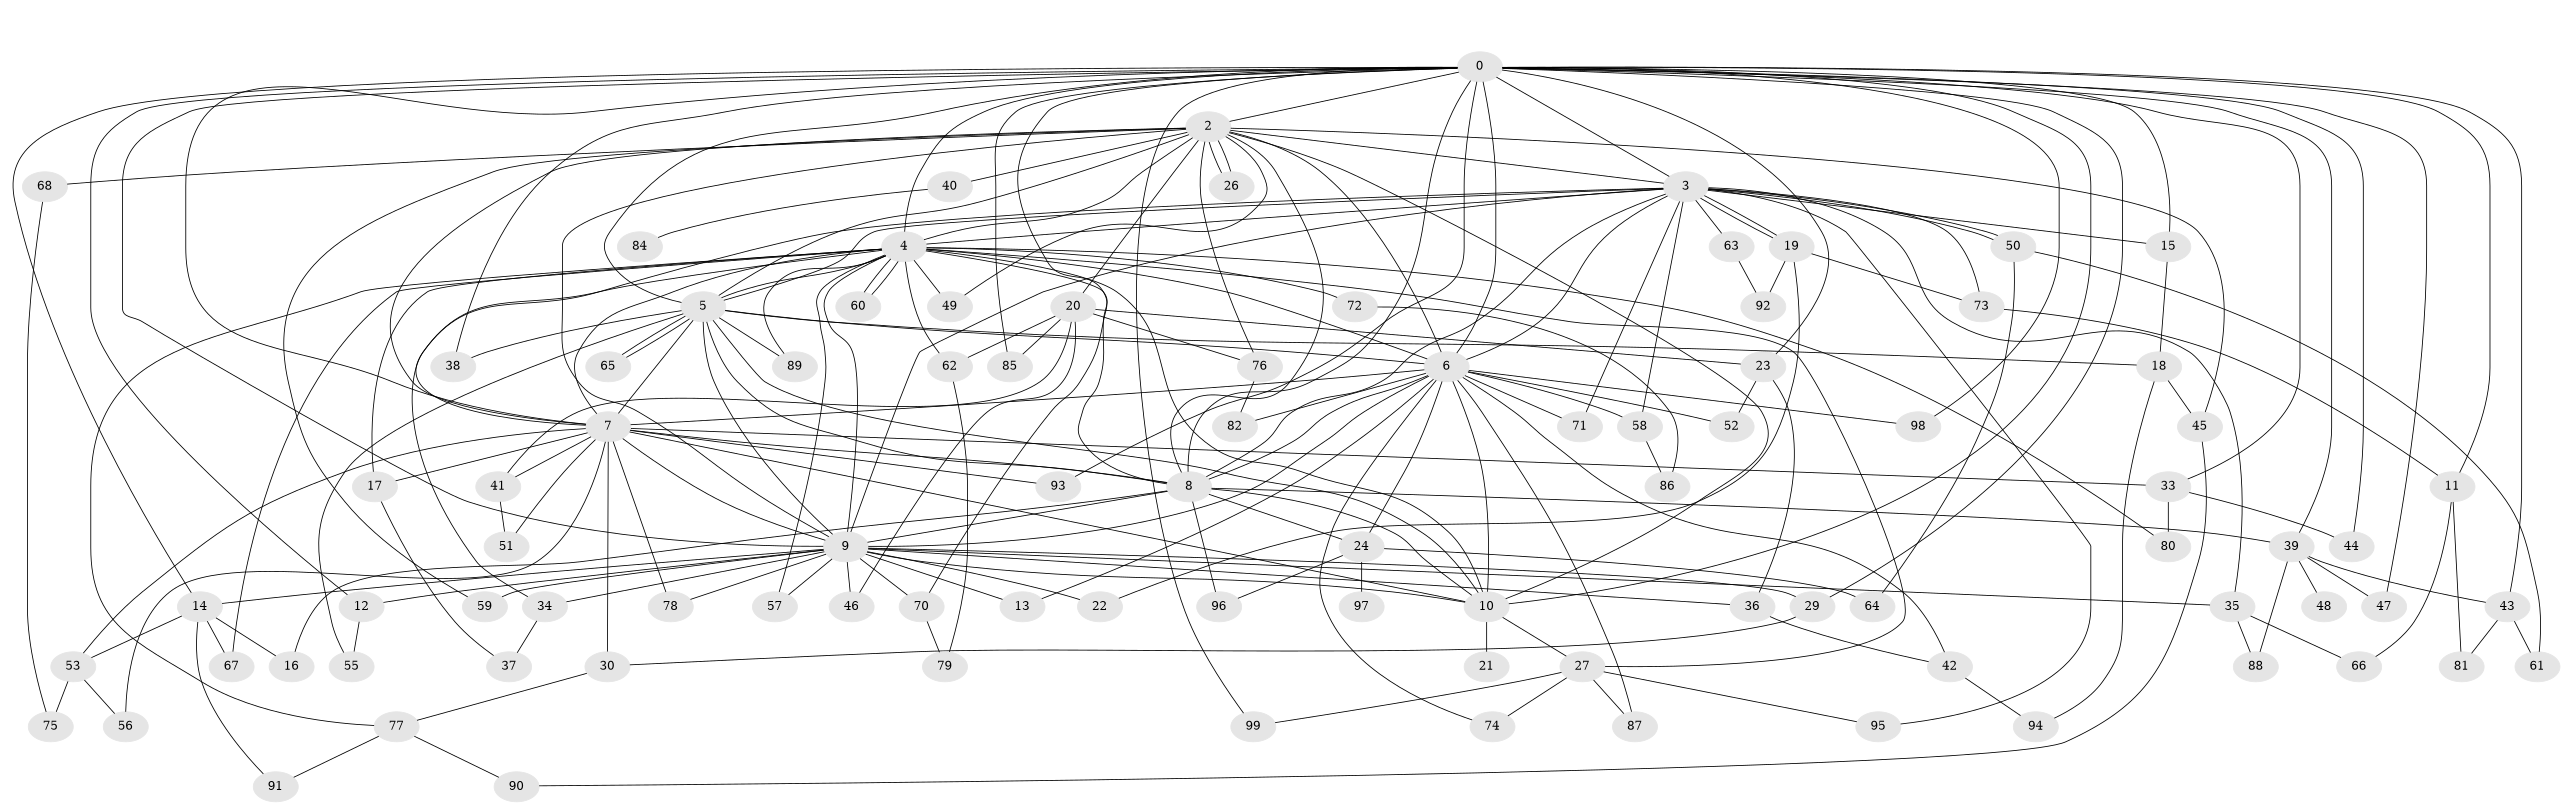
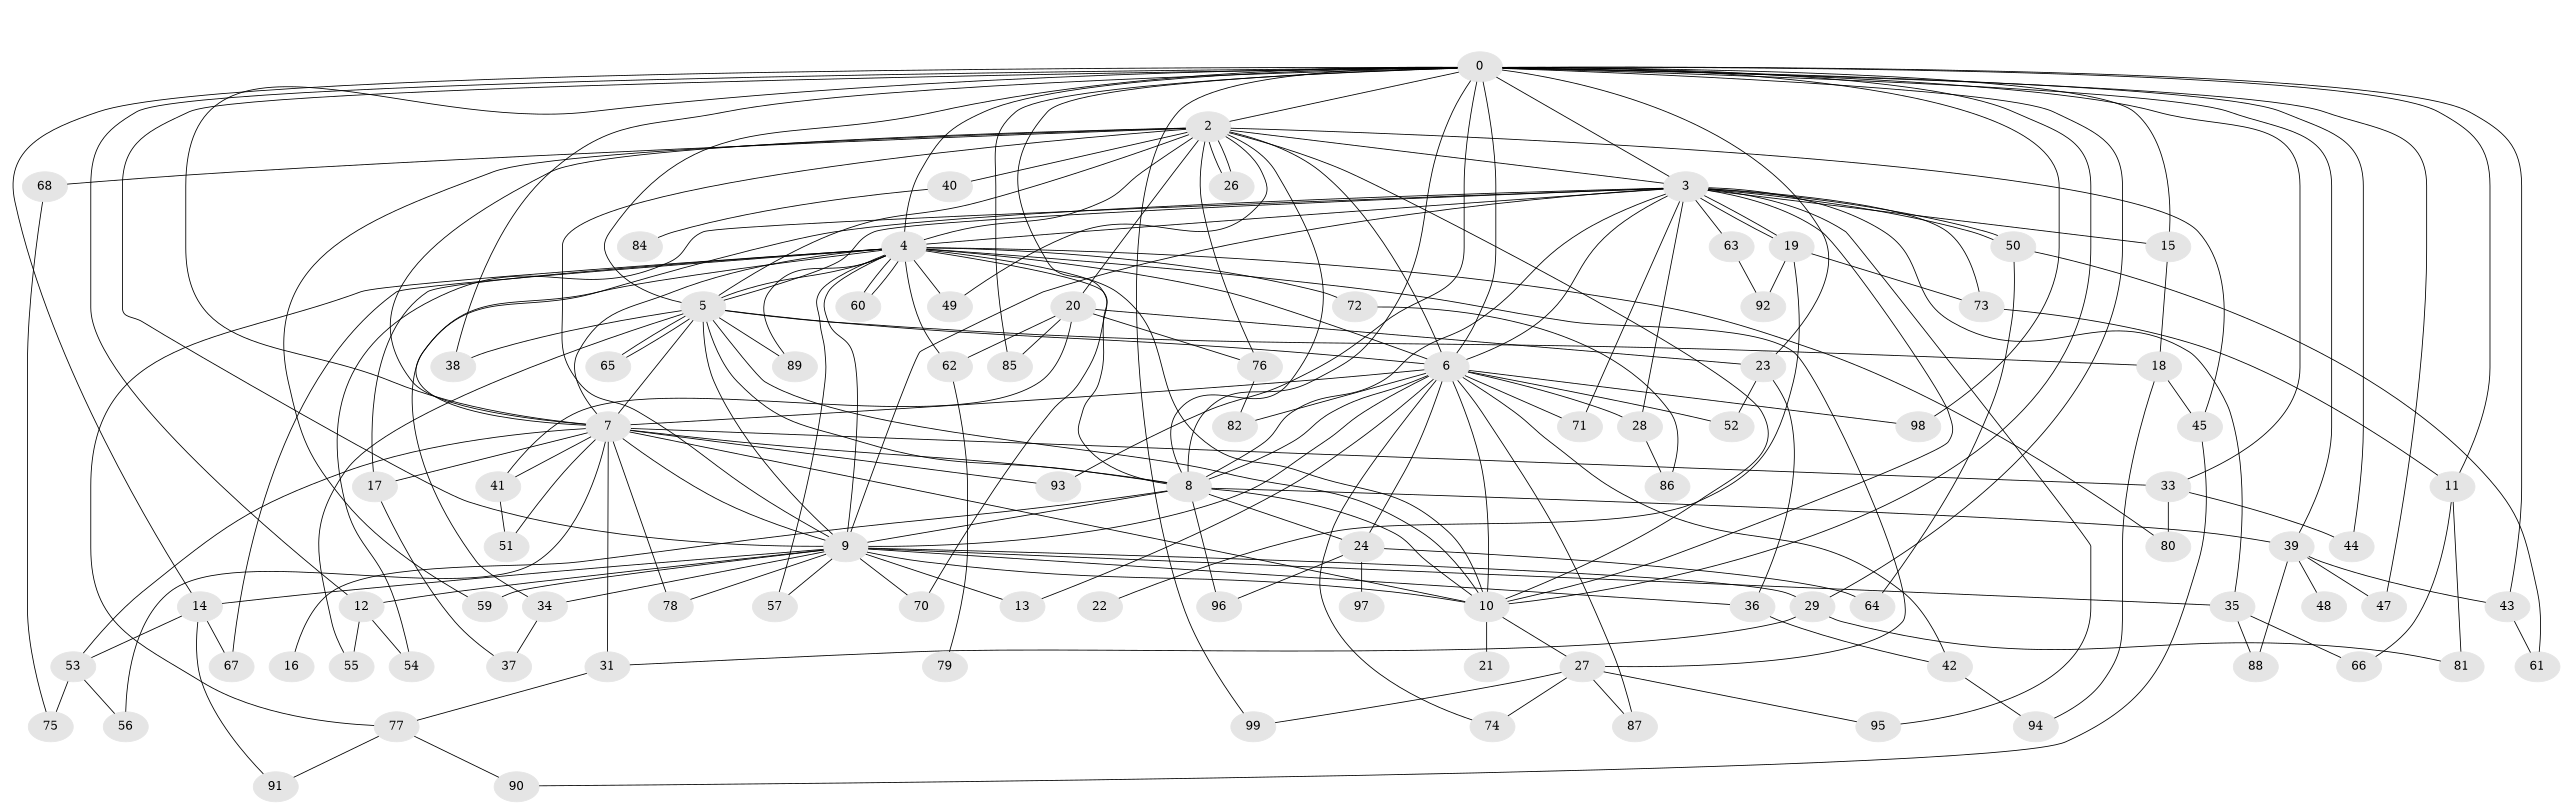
  graph {
    node [color=gray90 style=filled]
    n1 [label=0]
    2
    3
    4
    5
    6
    7
    8
    9
    10
    11
    12
    14
    15
    23
    29
    33
    38
    39
    43
    44
    47
    n23 [label=99]
    70
    85
    93
    98
    20
    26
    40
    45
    49
    59
    68
    76
    19
    35
    50
-   58
+   54
+   58 [label=28]
    63
    71
    73
    95
    17
    27
    34
    57
    60
    62
    67
    72
    77
    80
    89
    18
    55
    65
    13
    24
    42
    52
    74
    82
    87
-   30
+   30 [label=31]
    41
    51
    53
    56
    78
    16
    96
    22
    36
-   46
    21
    66
    81
    91
    48
    88
    61
    79
    84
    90
    75
    92
    64
    86
    37
    94
    97
    n1 -- 2
    n1 -- 3
    n1 -- 4
    n1 -- 5
    n1 -- 6
    n1 -- 7
    n1 -- 8
    n1 -- 9
    n1 -- 10
    n1 -- 11
    n1 -- 12
    n1 -- 14
    n1 -- 15
    n1 -- 23
    n1 -- 29
    n1 -- 33
    n1 -- 38
    n1 -- 39
    n1 -- 43
    n1 -- 44
    n1 -- 47
    n1 -- n23
    n1 -- 70
    n1 -- 85
    n1 -- 93
    n1 -- 98
    2 -- 3
    2 -- 4
    2 -- 5
    2 -- 6
    2 -- 7
    2 -- 8
    2 -- 9
    2 -- 10
    2 -- 20
    2 -- 26
    2 -- 26
    2 -- 40
    2 -- 45
    2 -- 49
    2 -- 59
    2 -- 68
    2 -- 76
    3 -- 4
    3 -- 5
    3 -- 6
    3 -- 7
    3 -- 8
    3 -- 9
+   3 -- 10
    3 -- 15
    3 -- 19
    3 -- 19
    3 -- 35
    3 -- 50
    3 -- 50
+   3 -- 54
    3 -- 58
    3 -- 63
    3 -- 71
    3 -- 73
    3 -- 95
    4 -- 5
    4 -- 6
    4 -- 7
    4 -- 8
    4 -- 9
    4 -- 10
    4 -- 49
    4 -- 17
    4 -- 27
    4 -- 34
    4 -- 57
    4 -- 60
    4 -- 60
    4 -- 62
    4 -- 67
    4 -- 72
    4 -- 77
    4 -- 80
    4 -- 89
    5 -- 6
    5 -- 7
    5 -- 8
    5 -- 9
    5 -- 10
    5 -- 38
    5 -- 89
    5 -- 18
    5 -- 55
    5 -- 65
    5 -- 65
    6 -- 7
    6 -- 8
    6 -- 9
    6 -- 10
    6 -- 98
    6 -- 58
    6 -- 71
    6 -- 13
    6 -- 24
    6 -- 42
    6 -- 52
    6 -- 74
    6 -- 82
    6 -- 87
    7 -- 8
    7 -- 9
    7 -- 10
    7 -- 33
    7 -- 93
    7 -- 17
    7 -- 30
    7 -- 41
    7 -- 51
    7 -- 53
    7 -- 56
    7 -- 78
    8 -- 9
    8 -- 10
    8 -- 39
    8 -- 24
    8 -- 16
    8 -- 96
    9 -- 10
    9 -- 12
    9 -- 14
    9 -- 29
    9 -- 70
    9 -- 59
    9 -- 35
    9 -- 34
    9 -- 57
    9 -- 13
    9 -- 78
-   9 -- 22
    9 -- 36
-   9 -- 46
    10 -- 27
    10 -- 21
    11 -- 66
    11 -- 81
+   12 -- 54
    12 -- 55
    14 -- 67
    14 -- 53
-   14 -- 16
    14 -- 91
    15 -- 18
    23 -- 52
    23 -- 36
    29 -- 30
    33 -- 44
    33 -- 80
    39 -- 43
    39 -- 47
    39 -- 48
    39 -- 88
-   43 -- 81
+   29 -- 81
    43 -- 61
-   70 -- 79
    20 -- 23
    20 -- 85
    20 -- 76
    20 -- 62
    20 -- 41
-   20 -- 46
    40 -- 84
    45 -- 90
    68 -- 75
    76 -- 82
    19 -- 73
    19 -- 22
    19 -- 92
    35 -- 66
    35 -- 88
    50 -- 61
    50 -- 64
    58 -- 86
    63 -- 92
    73 -- 11
    17 -- 37
    27 -- n23
    27 -- 95
    27 -- 74
    27 -- 87
    34 -- 37
    62 -- 79
    72 -- 86
    77 -- 91
    77 -- 90
    18 -- 45
    18 -- 94
    24 -- 96
    24 -- 64
    24 -- 97
    42 -- 94
    30 -- 77
    41 -- 51
    53 -- 56
    53 -- 75
    36 -- 42
  }
